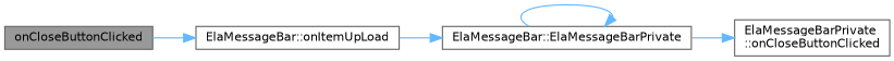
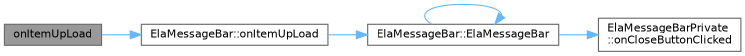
  digraph {
    rankdir=LR
    node [color=grey40 fillcolor=white fontname=Helvetica fontsize=10 shape=box style=filled]
    edge [color=steelblue1 fontname=Helvetica fontsize=10 labelfontname=Helvetica labelfontsize=10 style=solid]
-   n1 [color=gray40 fillcolor=grey60 fontcolor=black height=0.2 label=onCloseButtonClicked width=0.4]
+   n1 [color=gray40 fillcolor=grey60 fontcolor=black height=0.2 label=onItemUpLoad width=0.4]
    n2 [height=0.2 label="ElaMessageBar::onItemUpLoad" width=0.4]
-   n3 [height=0.2 label="ElaMessageBar::ElaMessageBarPrivate" width=0.4]
+   n3 [height=0.2 label="ElaMessageBar::ElaMessageBar" width=0.4]
    n4 [height=0.2 label="ElaMessageBarPrivate\l::onCloseButtonClicked" width=0.4]
    n1 -> n2
    n2 -> n3
    n3 -> n3
    n3 -> n4
  }
